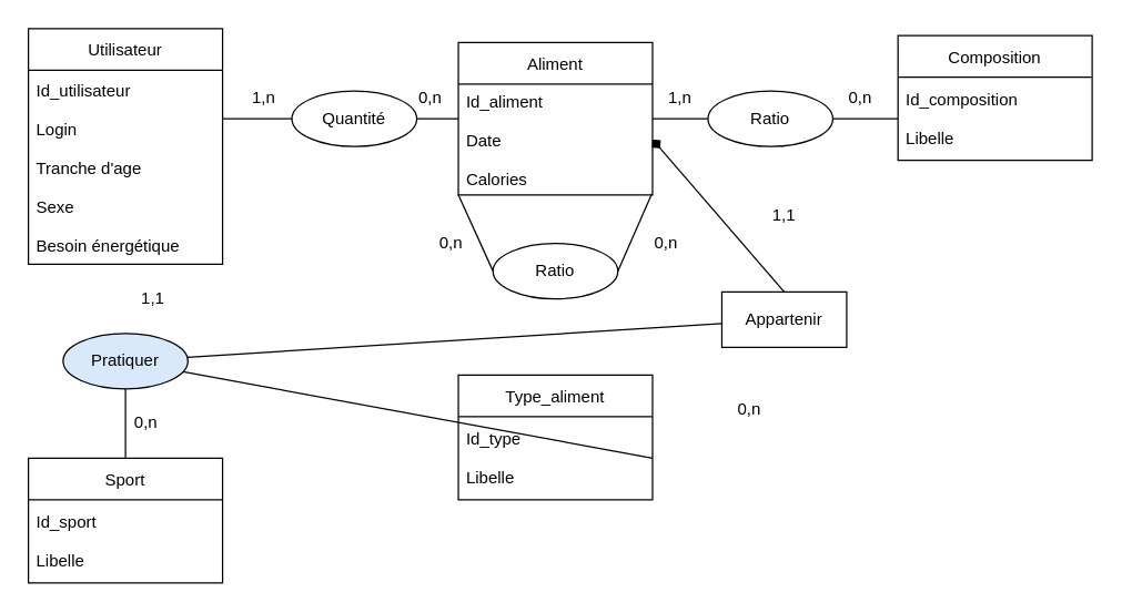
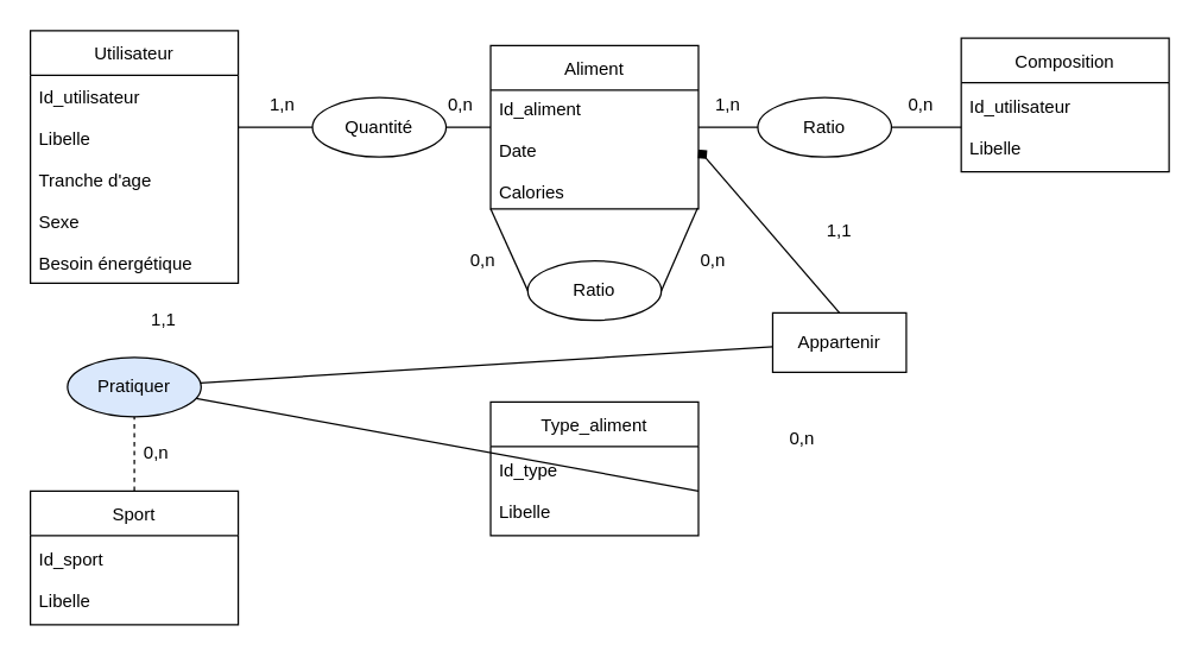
  <mxCell id="0" />
  <mxCell id="1" parent="0" />
  <mxCell id="2" value="Utilisateur" style="swimlane;fontStyle=0;childLayout=stackLayout;horizontal=1;startSize=30;horizontalStack=0;resizeParent=1;resizeParentMax=0;resizeLast=0;collapsible=1;marginBottom=0;" vertex="1" parent="1"><mxGeometry x="20" y="20" width="140" height="170" as="geometry" /></mxCell>
- <mxCell id="3" value="Id_utilisateur&#10;&#10;Login&#10;&#10;Tranche d'age&#10;&#10;Sexe&#10;&#10;Besoin énergétique" style="text;strokeColor=none;fillColor=none;align=left;verticalAlign=middle;spacingLeft=4;spacingRight=4;overflow=hidden;points=[[0,0.5],[1,0.5]];portConstraint=eastwest;rotatable=0;" vertex="1" parent="2"><mxGeometry y="30" width="140" height="140" as="geometry" /></mxCell>
+ <mxCell id="3" value="Id_utilisateur&#10;&#10;Libelle&#10;&#10;Tranche d'age&#10;&#10;Sexe&#10;&#10;Besoin énergétique" style="text;strokeColor=none;fillColor=none;align=left;verticalAlign=middle;spacingLeft=4;spacingRight=4;overflow=hidden;points=[[0,0.5],[1,0.5]];portConstraint=eastwest;rotatable=0;" vertex="1" parent="2"><mxGeometry y="30" width="140" height="140" as="geometry" /></mxCell>
  <mxCell id="4" value="Aliment" style="swimlane;fontStyle=0;childLayout=stackLayout;horizontal=1;startSize=30;horizontalStack=0;resizeParent=1;resizeParentMax=0;resizeLast=0;collapsible=1;marginBottom=0;" vertex="1" parent="1"><mxGeometry x="330" y="30" width="140" height="110" as="geometry" /></mxCell>
  <mxCell id="5" value="Id_aliment&#10;&#10;Date&#10;&#10;Calories" style="text;strokeColor=none;fillColor=none;align=left;verticalAlign=middle;spacingLeft=4;spacingRight=4;overflow=hidden;points=[[0,0.5],[1,0.5]];portConstraint=eastwest;rotatable=0;" vertex="1" parent="4"><mxGeometry y="30" width="140" height="80" as="geometry" /></mxCell>
  <mxCell id="6" value="Composition" style="swimlane;fontStyle=0;childLayout=stackLayout;horizontal=1;startSize=30;horizontalStack=0;resizeParent=1;resizeParentMax=0;resizeLast=0;collapsible=1;marginBottom=0;" vertex="1" parent="1"><mxGeometry x="647" y="25" width="140" height="90" as="geometry" /></mxCell>
- <mxCell id="7" value="Id_composition&#10;&#10;Libelle" style="text;strokeColor=none;fillColor=none;align=left;verticalAlign=middle;spacingLeft=4;spacingRight=4;overflow=hidden;points=[[0,0.5],[1,0.5]];portConstraint=eastwest;rotatable=0;" vertex="1" parent="6"><mxGeometry y="30" width="140" height="60" as="geometry" /></mxCell>
+ <mxCell id="7" value="Id_utilisateur&#10;&#10;Libelle" style="text;strokeColor=none;fillColor=none;align=left;verticalAlign=middle;spacingLeft=4;spacingRight=4;overflow=hidden;points=[[0,0.5],[1,0.5]];portConstraint=eastwest;rotatable=0;" vertex="1" parent="6"><mxGeometry y="30" width="140" height="60" as="geometry" /></mxCell>
  <mxCell id="8" value="Quantité" style="ellipse;whiteSpace=wrap;html=1;" vertex="1" parent="1"><mxGeometry x="210" y="65" width="90" height="40" as="geometry" /></mxCell>
  <mxCell id="9" value="1,n" style="text;html=1;strokeColor=none;fillColor=none;align=center;verticalAlign=middle;whiteSpace=wrap;rounded=0;" vertex="1" parent="1"><mxGeometry x="160" y="55" width="60" height="30" as="geometry" /></mxCell>
  <mxCell id="10" value="0,n" style="text;html=1;strokeColor=none;fillColor=none;align=center;verticalAlign=middle;whiteSpace=wrap;rounded=0;" vertex="1" parent="1"><mxGeometry x="280" y="55" width="60" height="30" as="geometry" /></mxCell>
  <mxCell id="11" value="Ratio" style="ellipse;whiteSpace=wrap;html=1;" vertex="1" parent="1"><mxGeometry x="510" y="65" width="90" height="40" as="geometry" /></mxCell>
  <mxCell id="12" value="1,n" style="text;html=1;strokeColor=none;fillColor=none;align=center;verticalAlign=middle;whiteSpace=wrap;rounded=0;" vertex="1" parent="1"><mxGeometry x="460" y="55" width="60" height="30" as="geometry" /></mxCell>
  <mxCell id="13" value="0,n" style="text;html=1;strokeColor=none;fillColor=none;align=center;verticalAlign=middle;whiteSpace=wrap;rounded=0;" vertex="1" parent="1"><mxGeometry x="590" y="55" width="60" height="30" as="geometry" /></mxCell>
  <mxCell id="14" value="Ratio" style="ellipse;whiteSpace=wrap;html=1;" vertex="1" parent="1"><mxGeometry x="355" y="175" width="90" height="40" as="geometry" /></mxCell>
  <mxCell id="15" value="0,n" style="text;html=1;strokeColor=none;fillColor=none;align=center;verticalAlign=middle;whiteSpace=wrap;rounded=0;" vertex="1" parent="1"><mxGeometry x="295" y="160" width="60" height="30" as="geometry" /></mxCell>
  <mxCell id="16" value="0,n" style="text;html=1;strokeColor=none;fillColor=none;align=center;verticalAlign=middle;whiteSpace=wrap;rounded=0;" vertex="1" parent="1"><mxGeometry x="450" y="160" width="60" height="30" as="geometry" /></mxCell>
  <mxCell id="17" value="Sport" style="swimlane;fontStyle=0;childLayout=stackLayout;horizontal=1;startSize=30;horizontalStack=0;resizeParent=1;resizeParentMax=0;resizeLast=0;collapsible=1;marginBottom=0;" vertex="1" parent="1"><mxGeometry x="20" y="330" width="140" height="90" as="geometry" /></mxCell>
  <mxCell id="18" value="Id_sport&#10;&#10;Libelle" style="text;strokeColor=none;fillColor=none;align=left;verticalAlign=middle;spacingLeft=4;spacingRight=4;overflow=hidden;points=[[0,0.5],[1,0.5]];portConstraint=eastwest;rotatable=0;" vertex="1" parent="17"><mxGeometry y="30" width="140" height="60" as="geometry" /></mxCell>
  <mxCell id="19" value="Type_aliment" style="swimlane;fontStyle=0;childLayout=stackLayout;horizontal=1;startSize=30;horizontalStack=0;resizeParent=1;resizeParentMax=0;resizeLast=0;collapsible=1;marginBottom=0;" vertex="1" parent="1"><mxGeometry x="330" y="270" width="140" height="90" as="geometry" /></mxCell>
  <mxCell id="20" value="Id_type&#10;&#10;Libelle" style="text;strokeColor=none;fillColor=none;align=left;verticalAlign=middle;spacingLeft=4;spacingRight=4;overflow=hidden;points=[[0,0.5],[1,0.5]];portConstraint=eastwest;rotatable=0;" vertex="1" parent="19"><mxGeometry y="30" width="140" height="60" as="geometry" /></mxCell>
  <mxCell id="21" value="Appartenir" style="whiteSpace=wrap;html=1;rounded=0;" vertex="1" parent="1"><mxGeometry x="520" y="210" width="90" height="40" as="geometry" /></mxCell>
  <mxCell id="22" value="Pratiquer" style="ellipse;whiteSpace=wrap;html=1;fillColor=#dae8fc;" vertex="1" parent="1"><mxGeometry x="45" y="240" width="90" height="40" as="geometry" /></mxCell>
  <mxCell id="23" value="1,1" style="text;html=1;strokeColor=none;fillColor=none;align=center;verticalAlign=middle;whiteSpace=wrap;rounded=0;" vertex="1" parent="1"><mxGeometry x="80" y="200" width="60" height="30" as="geometry" /></mxCell>
  <mxCell id="24" value="0,n" style="text;html=1;strokeColor=none;fillColor=none;align=center;verticalAlign=middle;whiteSpace=wrap;rounded=0;" vertex="1" parent="1"><mxGeometry x="75" y="290" width="60" height="30" as="geometry" /></mxCell>
  <mxCell id="25" value="1,1" style="text;html=1;strokeColor=none;fillColor=none;align=center;verticalAlign=middle;whiteSpace=wrap;rounded=0;" vertex="1" parent="1"><mxGeometry x="535" y="140" width="60" height="30" as="geometry" /></mxCell>
  <mxCell id="26" value="0,n" style="text;html=1;strokeColor=none;fillColor=none;align=center;verticalAlign=middle;whiteSpace=wrap;rounded=0;" vertex="1" parent="1"><mxGeometry x="510" y="280" width="60" height="30" as="geometry" /></mxCell>
  <mxCell id="27" value="" style="endArrow=none;html=1;rounded=0;" edge="1" parent="1"><mxGeometry width="50" height="50" relative="1" as="geometry"><mxPoint x="160" y="85" as="sourcePoint" /><mxPoint x="210" y="85" as="targetPoint" /></mxGeometry></mxCell>
  <mxCell id="28" value="" style="endArrow=none;html=1;rounded=0;exitX=1;exitY=0.5;exitDx=0;exitDy=0;" edge="1" parent="1" source="8"><mxGeometry width="50" height="50" relative="1" as="geometry"><mxPoint x="340" y="210" as="sourcePoint" /><mxPoint x="330" y="85" as="targetPoint" /></mxGeometry></mxCell>
  <mxCell id="29" value="" style="endArrow=none;html=1;rounded=0;exitX=0;exitY=0.5;exitDx=0;exitDy=0;entryX=1;entryY=0.313;entryDx=0;entryDy=0;entryPerimeter=0;" edge="1" parent="1" source="11" target="5"><mxGeometry width="50" height="50" relative="1" as="geometry"><mxPoint x="340" y="210" as="sourcePoint" /><mxPoint x="390" y="160" as="targetPoint" /></mxGeometry></mxCell>
  <mxCell id="30" value="" style="endArrow=none;html=1;rounded=0;exitX=1;exitY=0.5;exitDx=0;exitDy=0;" edge="1" parent="1" source="11" target="7"><mxGeometry width="50" height="50" relative="1" as="geometry"><mxPoint x="340" y="210" as="sourcePoint" /><mxPoint x="390" y="160" as="targetPoint" /></mxGeometry></mxCell>
  <mxCell id="31" value="" style="endArrow=diamond;html=1;rounded=0;entryX=1;entryY=0.5;entryDx=0;entryDy=0;exitX=0.5;exitY=0;exitDx=0;exitDy=0;" edge="1" parent="1" source="21" target="5"><mxGeometry width="50" height="50" relative="1" as="geometry"><mxPoint x="500" y="210" as="sourcePoint" /><mxPoint x="550" y="160" as="targetPoint" /><Array as="points" /></mxGeometry></mxCell>
  <mxCell id="32" value="" style="endArrow=none;html=1;rounded=0;exitX=1;exitY=0.5;exitDx=0;exitDy=0;" edge="1" parent="1" source="20" target="22"><mxGeometry width="50" height="50" relative="1" as="geometry"><mxPoint x="500" y="300" as="sourcePoint" /><mxPoint x="550" y="250" as="targetPoint" /></mxGeometry></mxCell>
  <mxCell id="33" value="" style="endArrow=none;html=1;rounded=0;exitX=1;exitY=0.5;exitDx=0;exitDy=0;entryX=0.996;entryY=0.991;entryDx=0;entryDy=0;entryPerimeter=0;" edge="1" parent="1" source="14" target="5"><mxGeometry width="50" height="50" relative="1" as="geometry"><mxPoint x="480" y="220" as="sourcePoint" /><mxPoint x="470" y="110" as="targetPoint" /></mxGeometry></mxCell>
  <mxCell id="34" value="" style="endArrow=none;html=1;rounded=0;entryX=0;entryY=0.5;entryDx=0;entryDy=0;exitX=0;exitY=0.998;exitDx=0;exitDy=0;exitPerimeter=0;" edge="1" parent="1" source="5" target="14"><mxGeometry width="50" height="50" relative="1" as="geometry"><mxPoint x="330" y="110" as="sourcePoint" /><mxPoint x="530" y="170" as="targetPoint" /></mxGeometry></mxCell>
  <mxCell id="35" value="" style="endArrow=none;html=1;rounded=0;" edge="1" parent="1" source="22" target="21"><mxGeometry width="50" height="50" relative="1" as="geometry"><mxPoint x="220" y="290" as="sourcePoint" /><mxPoint x="270" y="240" as="targetPoint" /></mxGeometry></mxCell>
- <mxCell id="36" value="" style="endArrow=none;html=1;rounded=0;exitX=0.5;exitY=0;exitDx=0;exitDy=0;" edge="1" parent="1" source="17" target="22"><mxGeometry width="50" height="50" relative="1" as="geometry"><mxPoint x="220" y="290" as="sourcePoint" /><mxPoint x="270" y="240" as="targetPoint" /></mxGeometry></mxCell>
+ <mxCell id="36" value="" style="endArrow=none;html=1;rounded=0;exitX=0.5;exitY=0;exitDx=0;exitDy=0;dashed=1;" edge="1" parent="1" source="17" target="22"><mxGeometry width="50" height="50" relative="1" as="geometry"><mxPoint x="220" y="290" as="sourcePoint" /><mxPoint x="270" y="240" as="targetPoint" /></mxGeometry></mxCell>
